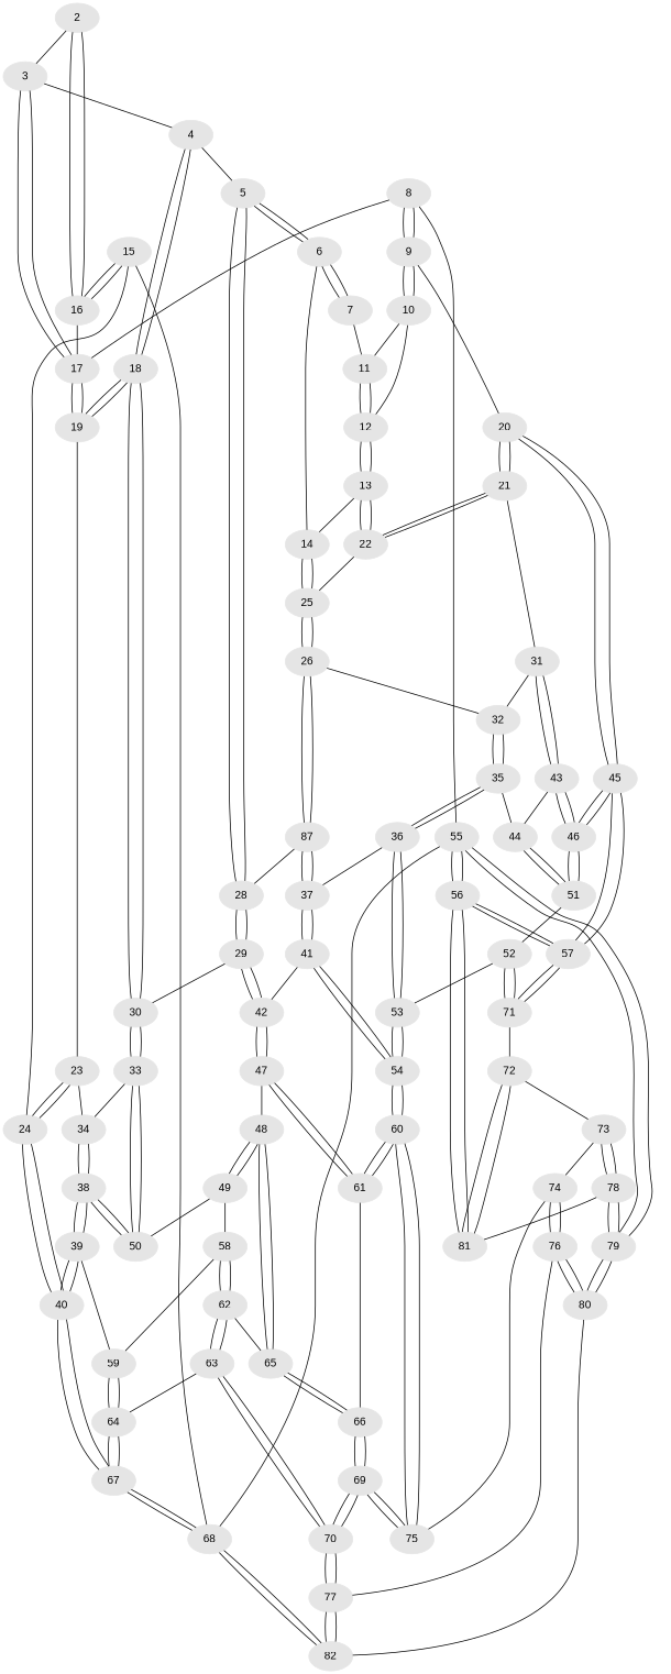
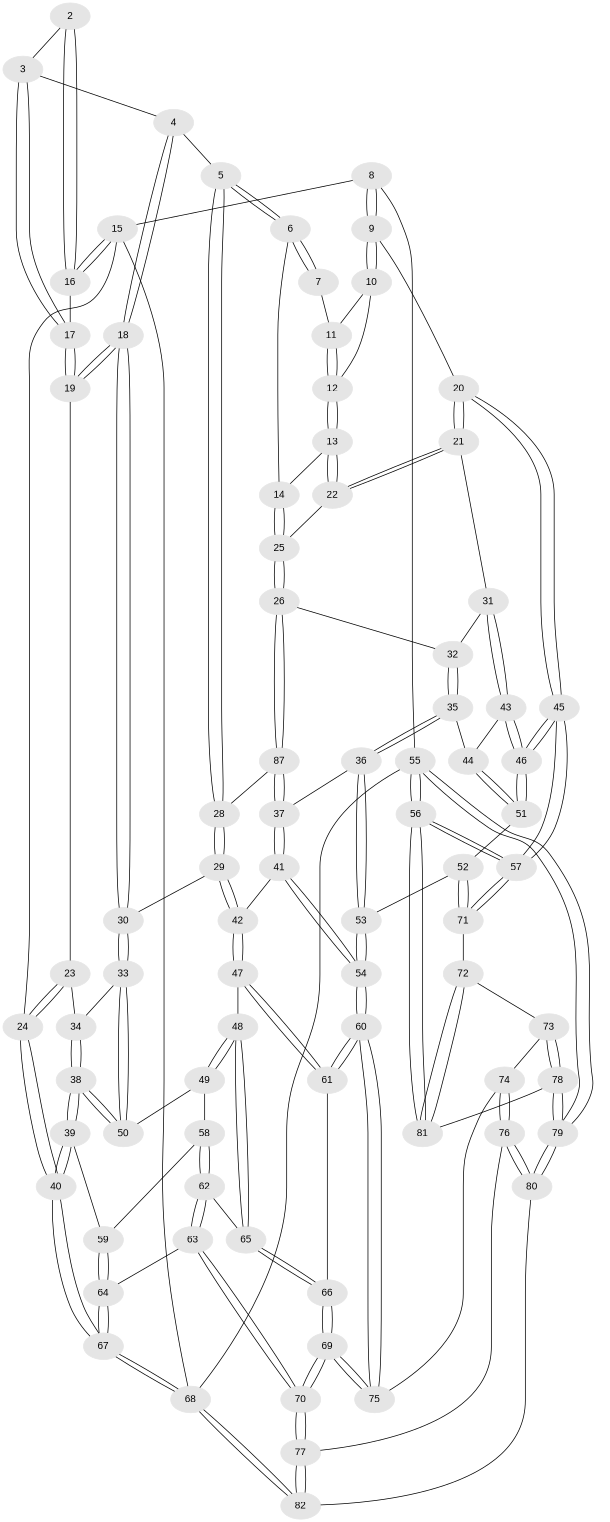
  graph {
    fontname="Liberation Sans"
    node [color=gray90 fontname="Liberation Sans" style=filled]
    edge [fontname="Liberation Sans"]
    2
    3
    16
    8
    9
    15
    55
    4
    17
    5
    18
    19
    6
    28
    30
    7
    14
    29
    11
    25
    12
    10
    20
    24
    68
    56
    79
    21
    45
    13
    22
    26
    40
    82
    23
    33
    34
    31
    46
    57
    32
    43
    38
    67
    n45 [label=87]
    37
    35
    41
    42
    47
    50
    44
    36
    39
    53
    51
    54
    59
    64
    60
    48
    61
    52
    71
    49
    65
    66
    58
    62
    72
    75
    81
    80
    63
    69
    70
    77
    73
    74
    78
    76
    2 -- 3
    2 -- 16
    2 -- 16
    3 -- 4
    3 -- 17
    3 -- 17
    16 -- 17
    8 -- 9
    8 -- 9
-   8 -- 17
+   8 -- 15
    8 -- 55
    9 -- 10
    9 -- 10
    9 -- 20
    15 -- 16
    15 -- 16
    15 -- 24
    15 -- 68
    55 -- 68
    55 -- 56
    55 -- 56
    55 -- 79
    55 -- 79
    4 -- 5
    4 -- 18
    4 -- 18
    17 -- 19
    17 -- 19
    5 -- 6
    5 -- 6
    5 -- 28
    5 -- 28
    18 -- 19
    18 -- 19
    18 -- 30
    18 -- 30
    19 -- 23
    6 -- 7
    6 -- 7
    6 -- 14
    28 -- 29
    28 -- 29
    30 -- 33
    30 -- 33
    7 -- 11
    14 -- 25
    14 -- 25
    29 -- 30
    29 -- 42
    29 -- 42
    11 -- 12
    11 -- 12
    25 -- 26
    25 -- 26
    12 -- 13
    12 -- 13
    10 -- 11
    10 -- 12
    20 -- 21
    20 -- 21
    20 -- 45
    20 -- 45
    24 -- 40
    24 -- 40
    68 -- 82
    68 -- 82
    56 -- 57
    56 -- 57
    56 -- 81
    56 -- 81
    79 -- 80
    79 -- 80
    21 -- 22
    21 -- 22
    21 -- 31
    45 -- 46
    45 -- 46
    45 -- 57
    45 -- 57
    13 -- 14
    13 -- 22
    13 -- 22
    22 -- 25
    26 -- 32
    26 -- n45
    26 -- n45
    40 -- 67
    40 -- 67
    23 -- 24
    23 -- 24
    23 -- 34
    33 -- 34
    33 -- 50
    33 -- 50
    34 -- 38
    34 -- 38
    31 -- 32
    31 -- 43
    31 -- 43
    46 -- 51
    46 -- 51
    57 -- 71
    57 -- 71
    32 -- 35
    32 -- 35
    43 -- 46
    43 -- 46
    43 -- 44
    38 -- 50
    38 -- 50
    38 -- 39
    38 -- 39
    67 -- 68
    67 -- 68
    n45 -- 28
    n45 -- 37
    n45 -- 37
    37 -- 41
    37 -- 41
    35 -- 44
    35 -- 36
    35 -- 36
    41 -- 42
    41 -- 54
    41 -- 54
    42 -- 47
    42 -- 47
    47 -- 48
    47 -- 61
    47 -- 61
    44 -- 51
    44 -- 51
    36 -- 37
    36 -- 53
    36 -- 53
    39 -- 40
    39 -- 40
    39 -- 59
    53 -- 54
    53 -- 54
    51 -- 52
    54 -- 60
    54 -- 60
    59 -- 64
    59 -- 64
    64 -- 67
    64 -- 67
    60 -- 61
    60 -- 61
    60 -- 75
    60 -- 75
    48 -- 49
    48 -- 49
    48 -- 65
    48 -- 65
    61 -- 66
    52 -- 53
    52 -- 71
    52 -- 71
    71 -- 72
    49 -- 50
    49 -- 58
    65 -- 66
    65 -- 66
    66 -- 69
    66 -- 69
    58 -- 59
    58 -- 62
    58 -- 62
    62 -- 65
    62 -- 63
    62 -- 63
    72 -- 81
    72 -- 81
    72 -- 73
    80 -- 82
    63 -- 64
    63 -- 70
    63 -- 70
    69 -- 75
    69 -- 75
    69 -- 70
    69 -- 70
    70 -- 77
    70 -- 77
    77 -- 82
    77 -- 82
    73 -- 74
    73 -- 78
    73 -- 78
    74 -- 75
    74 -- 76
    74 -- 76
    78 -- 79
    78 -- 79
    78 -- 81
    76 -- 80
    76 -- 80
    76 -- 77
  }
